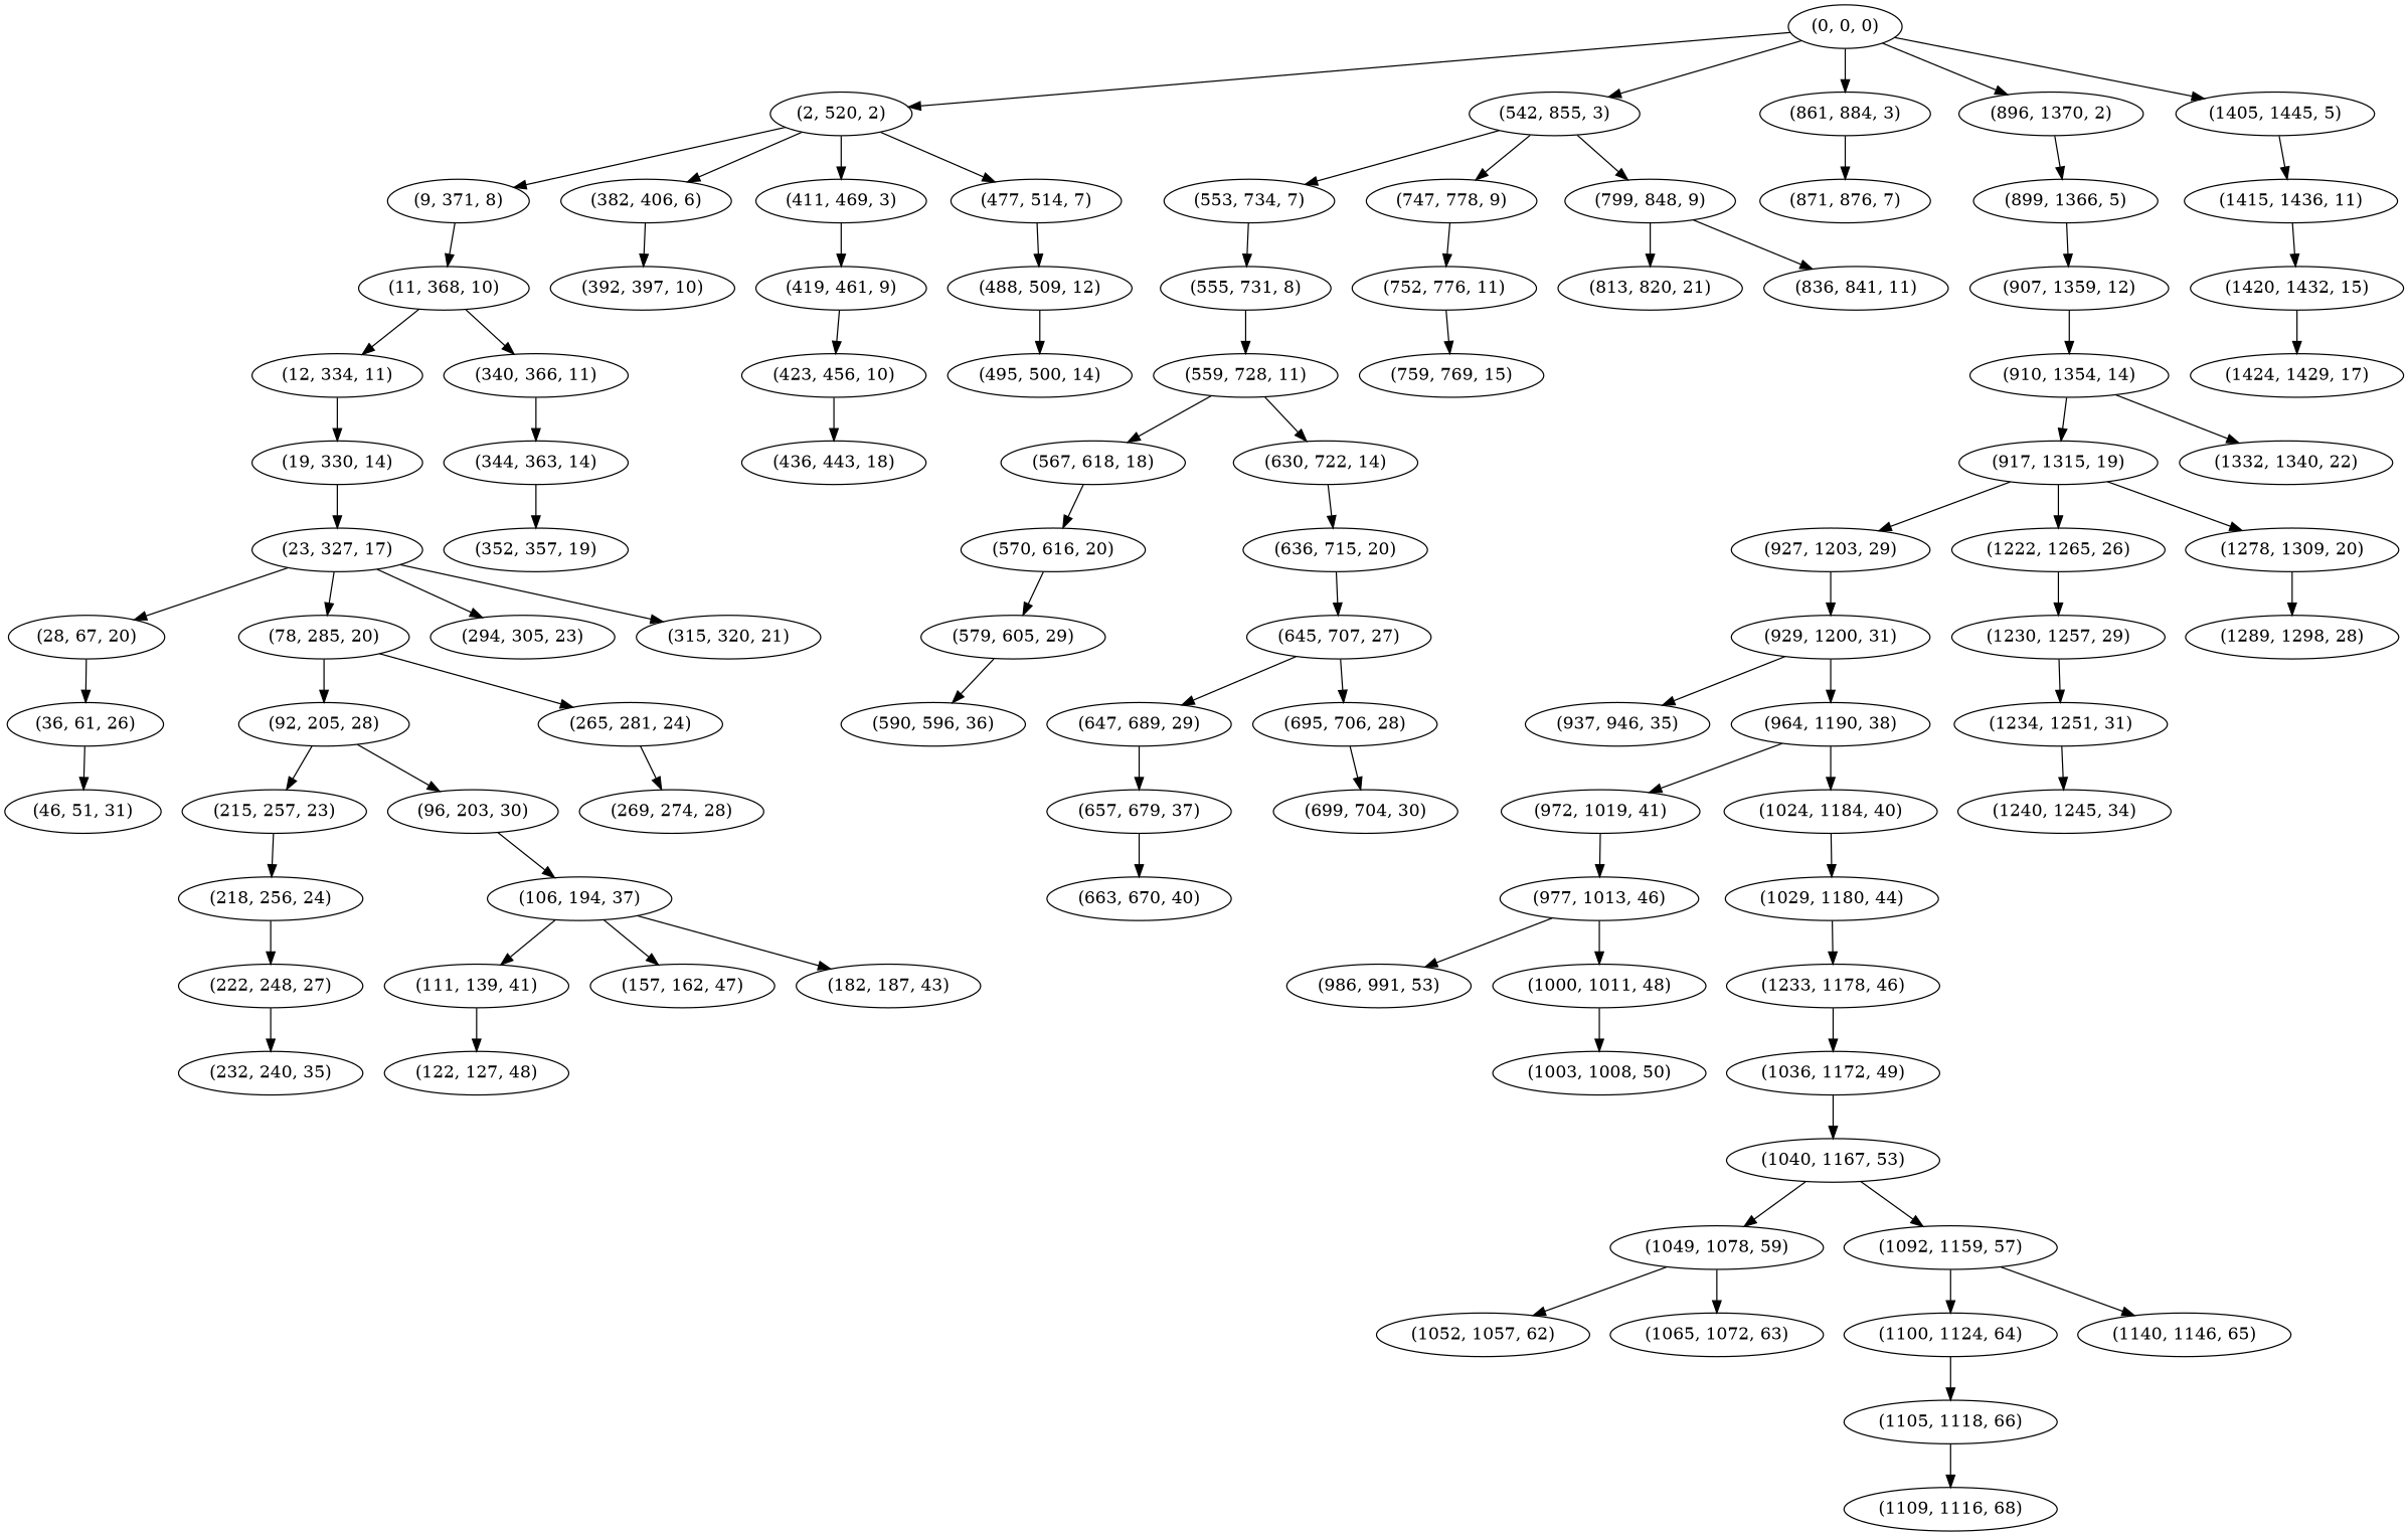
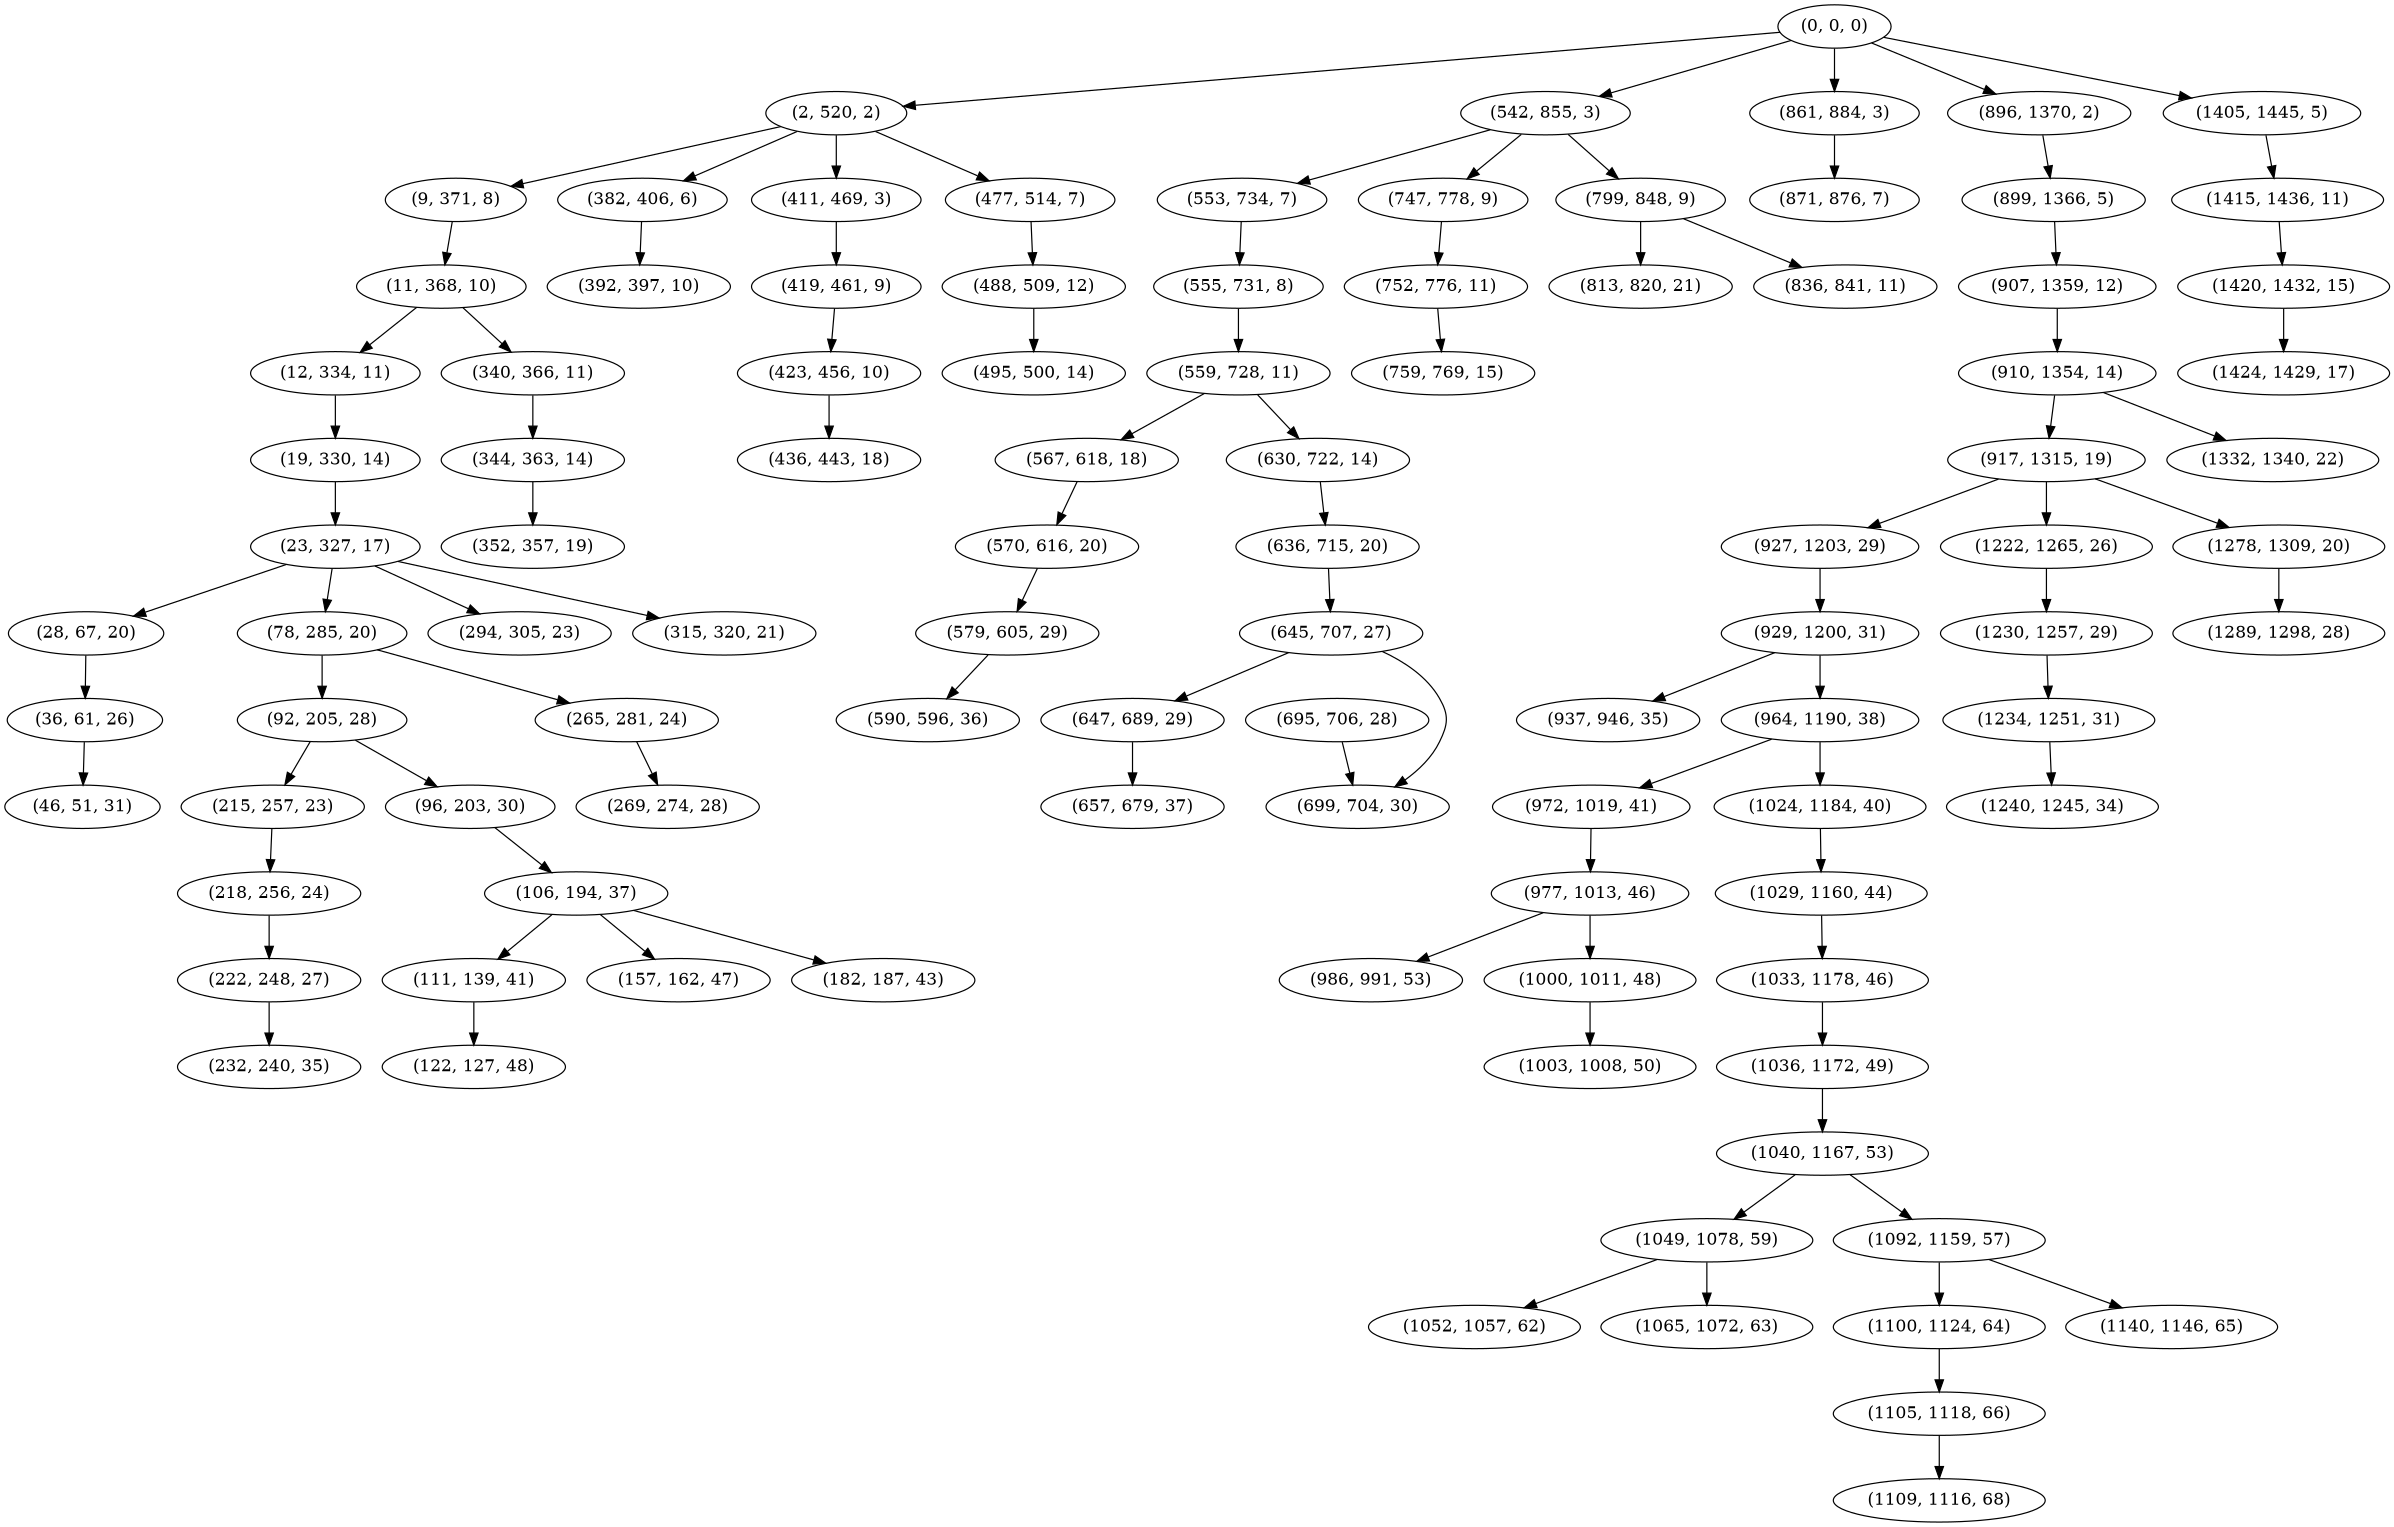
  digraph {
    "(0, 0, 0)"
    "(2, 520, 2)"
    "(542, 855, 3)"
    "(861, 884, 3)"
    "(896, 1370, 2)"
    "(1405, 1445, 5)"
    "(9, 371, 8)"
    "(382, 406, 6)"
    "(411, 469, 3)"
    "(477, 514, 7)"
    "(553, 734, 7)"
    "(747, 778, 9)"
    "(799, 848, 9)"
    "(871, 876, 7)"
    "(899, 1366, 5)"
    "(1415, 1436, 11)"
    "(11, 368, 10)"
    "(392, 397, 10)"
    "(419, 461, 9)"
    "(488, 509, 12)"
    "(12, 334, 11)"
    "(340, 366, 11)"
    "(19, 330, 14)"
    "(344, 363, 14)"
    "(23, 327, 17)"
    "(28, 67, 20)"
    "(78, 285, 20)"
    "(294, 305, 23)"
    "(315, 320, 21)"
    "(36, 61, 26)"
    "(92, 205, 28)"
    "(265, 281, 24)"
    "(46, 51, 31)"
    "(215, 257, 23)"
    "(96, 203, 30)"
    "(218, 256, 24)"
    "(269, 274, 28)"
    "(106, 194, 37)"
    "(111, 139, 41)"
    "(157, 162, 47)"
    "(182, 187, 43)"
    "(122, 127, 48)"
    "(222, 248, 27)"
    "(232, 240, 35)"
    "(352, 357, 19)"
    "(423, 456, 10)"
    "(436, 443, 18)"
    "(495, 500, 14)"
    "(555, 731, 8)"
    "(752, 776, 11)"
    "(813, 820, 21)"
    "(836, 841, 11)"
    "(559, 728, 11)"
    "(567, 618, 18)"
    "(630, 722, 14)"
    "(570, 616, 20)"
    "(636, 715, 20)"
    "(579, 605, 29)"
    "(590, 596, 36)"
    "(645, 707, 27)"
    "(647, 689, 29)"
    "(695, 706, 28)"
    "(657, 679, 37)"
    "(699, 704, 30)"
-   "(663, 670, 40)"
    "(759, 769, 15)"
    "(907, 1359, 12)"
    "(910, 1354, 14)"
    "(917, 1315, 19)"
    "(1332, 1340, 22)"
    "(927, 1203, 29)"
    "(1222, 1265, 26)"
    "(1278, 1309, 20)"
    "(929, 1200, 31)"
    "(1230, 1257, 29)"
    "(1289, 1298, 28)"
    "(937, 946, 35)"
    "(964, 1190, 38)"
    "(972, 1019, 41)"
    "(1024, 1184, 40)"
    "(977, 1013, 46)"
-   "(1029, 1180, 44)"
+   "(1029, 1180, 44)" [label="(1029, 1160, 44)"]
    "(986, 991, 53)"
    "(1000, 1011, 48)"
    "(1003, 1008, 50)"
-   "(1033, 1178, 46)" [label="(1233, 1178, 46)"]
+   "(1033, 1178, 46)"
    "(1036, 1172, 49)"
    "(1040, 1167, 53)"
    "(1049, 1078, 59)"
    "(1092, 1159, 57)"
    "(1052, 1057, 62)"
    "(1065, 1072, 63)"
    "(1100, 1124, 64)"
    "(1140, 1146, 65)"
    "(1105, 1118, 66)"
    "(1109, 1116, 68)"
    "(1234, 1251, 31)"
    "(1240, 1245, 34)"
    "(1420, 1432, 15)"
    "(1424, 1429, 17)"
    "(0, 0, 0)" -> "(2, 520, 2)"
    "(0, 0, 0)" -> "(542, 855, 3)"
    "(0, 0, 0)" -> "(861, 884, 3)"
    "(0, 0, 0)" -> "(896, 1370, 2)"
    "(0, 0, 0)" -> "(1405, 1445, 5)"
    "(2, 520, 2)" -> "(9, 371, 8)"
    "(2, 520, 2)" -> "(382, 406, 6)"
    "(2, 520, 2)" -> "(411, 469, 3)"
    "(2, 520, 2)" -> "(477, 514, 7)"
    "(542, 855, 3)" -> "(553, 734, 7)"
    "(542, 855, 3)" -> "(747, 778, 9)"
    "(542, 855, 3)" -> "(799, 848, 9)"
    "(861, 884, 3)" -> "(871, 876, 7)"
    "(896, 1370, 2)" -> "(899, 1366, 5)"
    "(1405, 1445, 5)" -> "(1415, 1436, 11)"
    "(9, 371, 8)" -> "(11, 368, 10)"
    "(382, 406, 6)" -> "(392, 397, 10)"
    "(411, 469, 3)" -> "(419, 461, 9)"
    "(477, 514, 7)" -> "(488, 509, 12)"
    "(553, 734, 7)" -> "(555, 731, 8)"
    "(747, 778, 9)" -> "(752, 776, 11)"
    "(799, 848, 9)" -> "(813, 820, 21)"
    "(799, 848, 9)" -> "(836, 841, 11)"
    "(899, 1366, 5)" -> "(907, 1359, 12)"
    "(1415, 1436, 11)" -> "(1420, 1432, 15)"
    "(11, 368, 10)" -> "(12, 334, 11)"
    "(11, 368, 10)" -> "(340, 366, 11)"
    "(419, 461, 9)" -> "(423, 456, 10)"
    "(488, 509, 12)" -> "(495, 500, 14)"
    "(12, 334, 11)" -> "(19, 330, 14)"
    "(340, 366, 11)" -> "(344, 363, 14)"
    "(19, 330, 14)" -> "(23, 327, 17)"
    "(344, 363, 14)" -> "(352, 357, 19)"
    "(23, 327, 17)" -> "(28, 67, 20)"
    "(23, 327, 17)" -> "(78, 285, 20)"
    "(23, 327, 17)" -> "(294, 305, 23)"
    "(23, 327, 17)" -> "(315, 320, 21)"
    "(28, 67, 20)" -> "(36, 61, 26)"
    "(78, 285, 20)" -> "(92, 205, 28)"
    "(78, 285, 20)" -> "(265, 281, 24)"
    "(36, 61, 26)" -> "(46, 51, 31)"
    "(92, 205, 28)" -> "(215, 257, 23)"
    "(92, 205, 28)" -> "(96, 203, 30)"
    "(265, 281, 24)" -> "(269, 274, 28)"
    "(215, 257, 23)" -> "(218, 256, 24)"
    "(96, 203, 30)" -> "(106, 194, 37)"
    "(218, 256, 24)" -> "(222, 248, 27)"
    "(106, 194, 37)" -> "(111, 139, 41)"
    "(106, 194, 37)" -> "(157, 162, 47)"
    "(106, 194, 37)" -> "(182, 187, 43)"
    "(111, 139, 41)" -> "(122, 127, 48)"
    "(222, 248, 27)" -> "(232, 240, 35)"
    "(423, 456, 10)" -> "(436, 443, 18)"
    "(555, 731, 8)" -> "(559, 728, 11)"
    "(752, 776, 11)" -> "(759, 769, 15)"
    "(559, 728, 11)" -> "(567, 618, 18)"
    "(559, 728, 11)" -> "(630, 722, 14)"
    "(567, 618, 18)" -> "(570, 616, 20)"
    "(630, 722, 14)" -> "(636, 715, 20)"
    "(570, 616, 20)" -> "(579, 605, 29)"
    "(636, 715, 20)" -> "(645, 707, 27)"
    "(579, 605, 29)" -> "(590, 596, 36)"
    "(645, 707, 27)" -> "(647, 689, 29)"
-   "(645, 707, 27)" -> "(695, 706, 28)"
+   "(645, 707, 27)" -> "(699, 704, 30)"
    "(647, 689, 29)" -> "(657, 679, 37)"
    "(695, 706, 28)" -> "(699, 704, 30)"
-   "(657, 679, 37)" -> "(663, 670, 40)"
    "(907, 1359, 12)" -> "(910, 1354, 14)"
    "(910, 1354, 14)" -> "(917, 1315, 19)"
    "(910, 1354, 14)" -> "(1332, 1340, 22)"
    "(917, 1315, 19)" -> "(927, 1203, 29)"
    "(917, 1315, 19)" -> "(1222, 1265, 26)"
    "(917, 1315, 19)" -> "(1278, 1309, 20)"
    "(927, 1203, 29)" -> "(929, 1200, 31)"
    "(1222, 1265, 26)" -> "(1230, 1257, 29)"
    "(1278, 1309, 20)" -> "(1289, 1298, 28)"
    "(929, 1200, 31)" -> "(937, 946, 35)"
    "(929, 1200, 31)" -> "(964, 1190, 38)"
    "(1230, 1257, 29)" -> "(1234, 1251, 31)"
    "(964, 1190, 38)" -> "(972, 1019, 41)"
    "(964, 1190, 38)" -> "(1024, 1184, 40)"
    "(972, 1019, 41)" -> "(977, 1013, 46)"
    "(1024, 1184, 40)" -> "(1029, 1180, 44)"
    "(977, 1013, 46)" -> "(986, 991, 53)"
    "(977, 1013, 46)" -> "(1000, 1011, 48)"
    "(1029, 1180, 44)" -> "(1033, 1178, 46)"
    "(1000, 1011, 48)" -> "(1003, 1008, 50)"
    "(1033, 1178, 46)" -> "(1036, 1172, 49)"
    "(1036, 1172, 49)" -> "(1040, 1167, 53)"
    "(1040, 1167, 53)" -> "(1049, 1078, 59)"
    "(1040, 1167, 53)" -> "(1092, 1159, 57)"
    "(1049, 1078, 59)" -> "(1052, 1057, 62)"
    "(1049, 1078, 59)" -> "(1065, 1072, 63)"
    "(1092, 1159, 57)" -> "(1100, 1124, 64)"
    "(1092, 1159, 57)" -> "(1140, 1146, 65)"
    "(1100, 1124, 64)" -> "(1105, 1118, 66)"
    "(1105, 1118, 66)" -> "(1109, 1116, 68)"
    "(1234, 1251, 31)" -> "(1240, 1245, 34)"
    "(1420, 1432, 15)" -> "(1424, 1429, 17)"
  }
